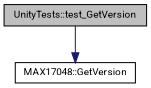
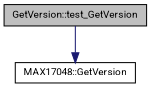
  digraph {
    rankdir=TB
    fontname=Roboto
    node [color=black fontname=Roboto fontsize=10 shape=record style=filled]
-   n1 [fillcolor=grey75 fontcolor=black height=0.2 label="UnityTests::test_GetVersion" width=0.4]
+   n1 [fillcolor=grey75 fontcolor=black height=0.2 label="GetVersion::test_GetVersion" width=0.4]
    n2 [fillcolor=white height=0.2 label="MAX17048::GetVersion" width=0.4]
    n1 -> n2 [color=midnightblue fontname=Roboto fontsize=10 labelfontname=Helvetica labelfontsize=10 style=solid]
  }
